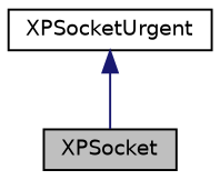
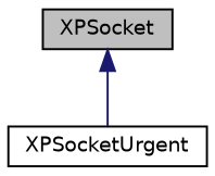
  digraph {
    node [color=black fontname=Helvetica fontsize=10 shape=record style=filled]
    n1 [fillcolor=grey75 fontcolor=black height=0.2 label=XPSocket width=0.4]
    n2 [fillcolor=white height=0.2 label=XPSocketUrgent width=0.4]
-   n2 -> n1 [color=midnightblue dir=back fontname=Helvetica fontsize=10 labelfontname=Helvetica labelfontsize=10 style=solid]
+   n1 -> n2 [color=midnightblue dir=back fontname=Helvetica fontsize=10 labelfontname=Helvetica labelfontsize=10 style=solid]
  }
